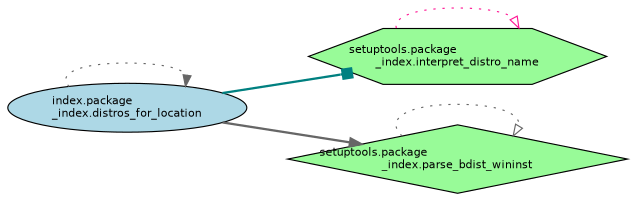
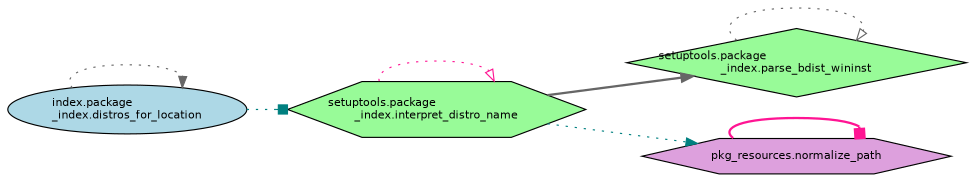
  digraph {
    rankdir=LR
    node [color=black fillcolor=palegreen fontname=Helvetica fontsize=10 shape=hexagon style=filled]
    edge [arrowhead=normal color=gray40 fontname=Helvetica fontsize=10 labelfontname=Helvetica labelfontsize=10 style=dotted]
    n1 [fillcolor=lightblue fontcolor=black height=0.2 label="index.package\l_index.distros_for_location" shape=ellipse width=0.4]
    n2 [height=0.2 label="setuptools.package\l_index.interpret_distro_name" width=0.4]
    n3 [height=0.2 label="setuptools.package\l_index.parse_bdist_wininst" shape=diamond width=0.4]
+   n4 [fillcolor=plum height=0.2 label="pkg_resources.normalize_path" width=0.4]
    n1 -> n1
-   n1 -> n2 [arrowhead=box color=teal style=bold]
-   n1 -> n3 [style=bold]
+   n1 -> n2 [arrowhead=box color=teal]
+   n2 -> n3 [style=bold]
    n2 -> n2 [arrowhead=onormal color=deeppink]
+   n2 -> n4 [color=teal]
    n3 -> n3 [arrowhead=onormal]
+   n4 -> n4 [arrowhead=box color=deeppink style=bold]
  }
